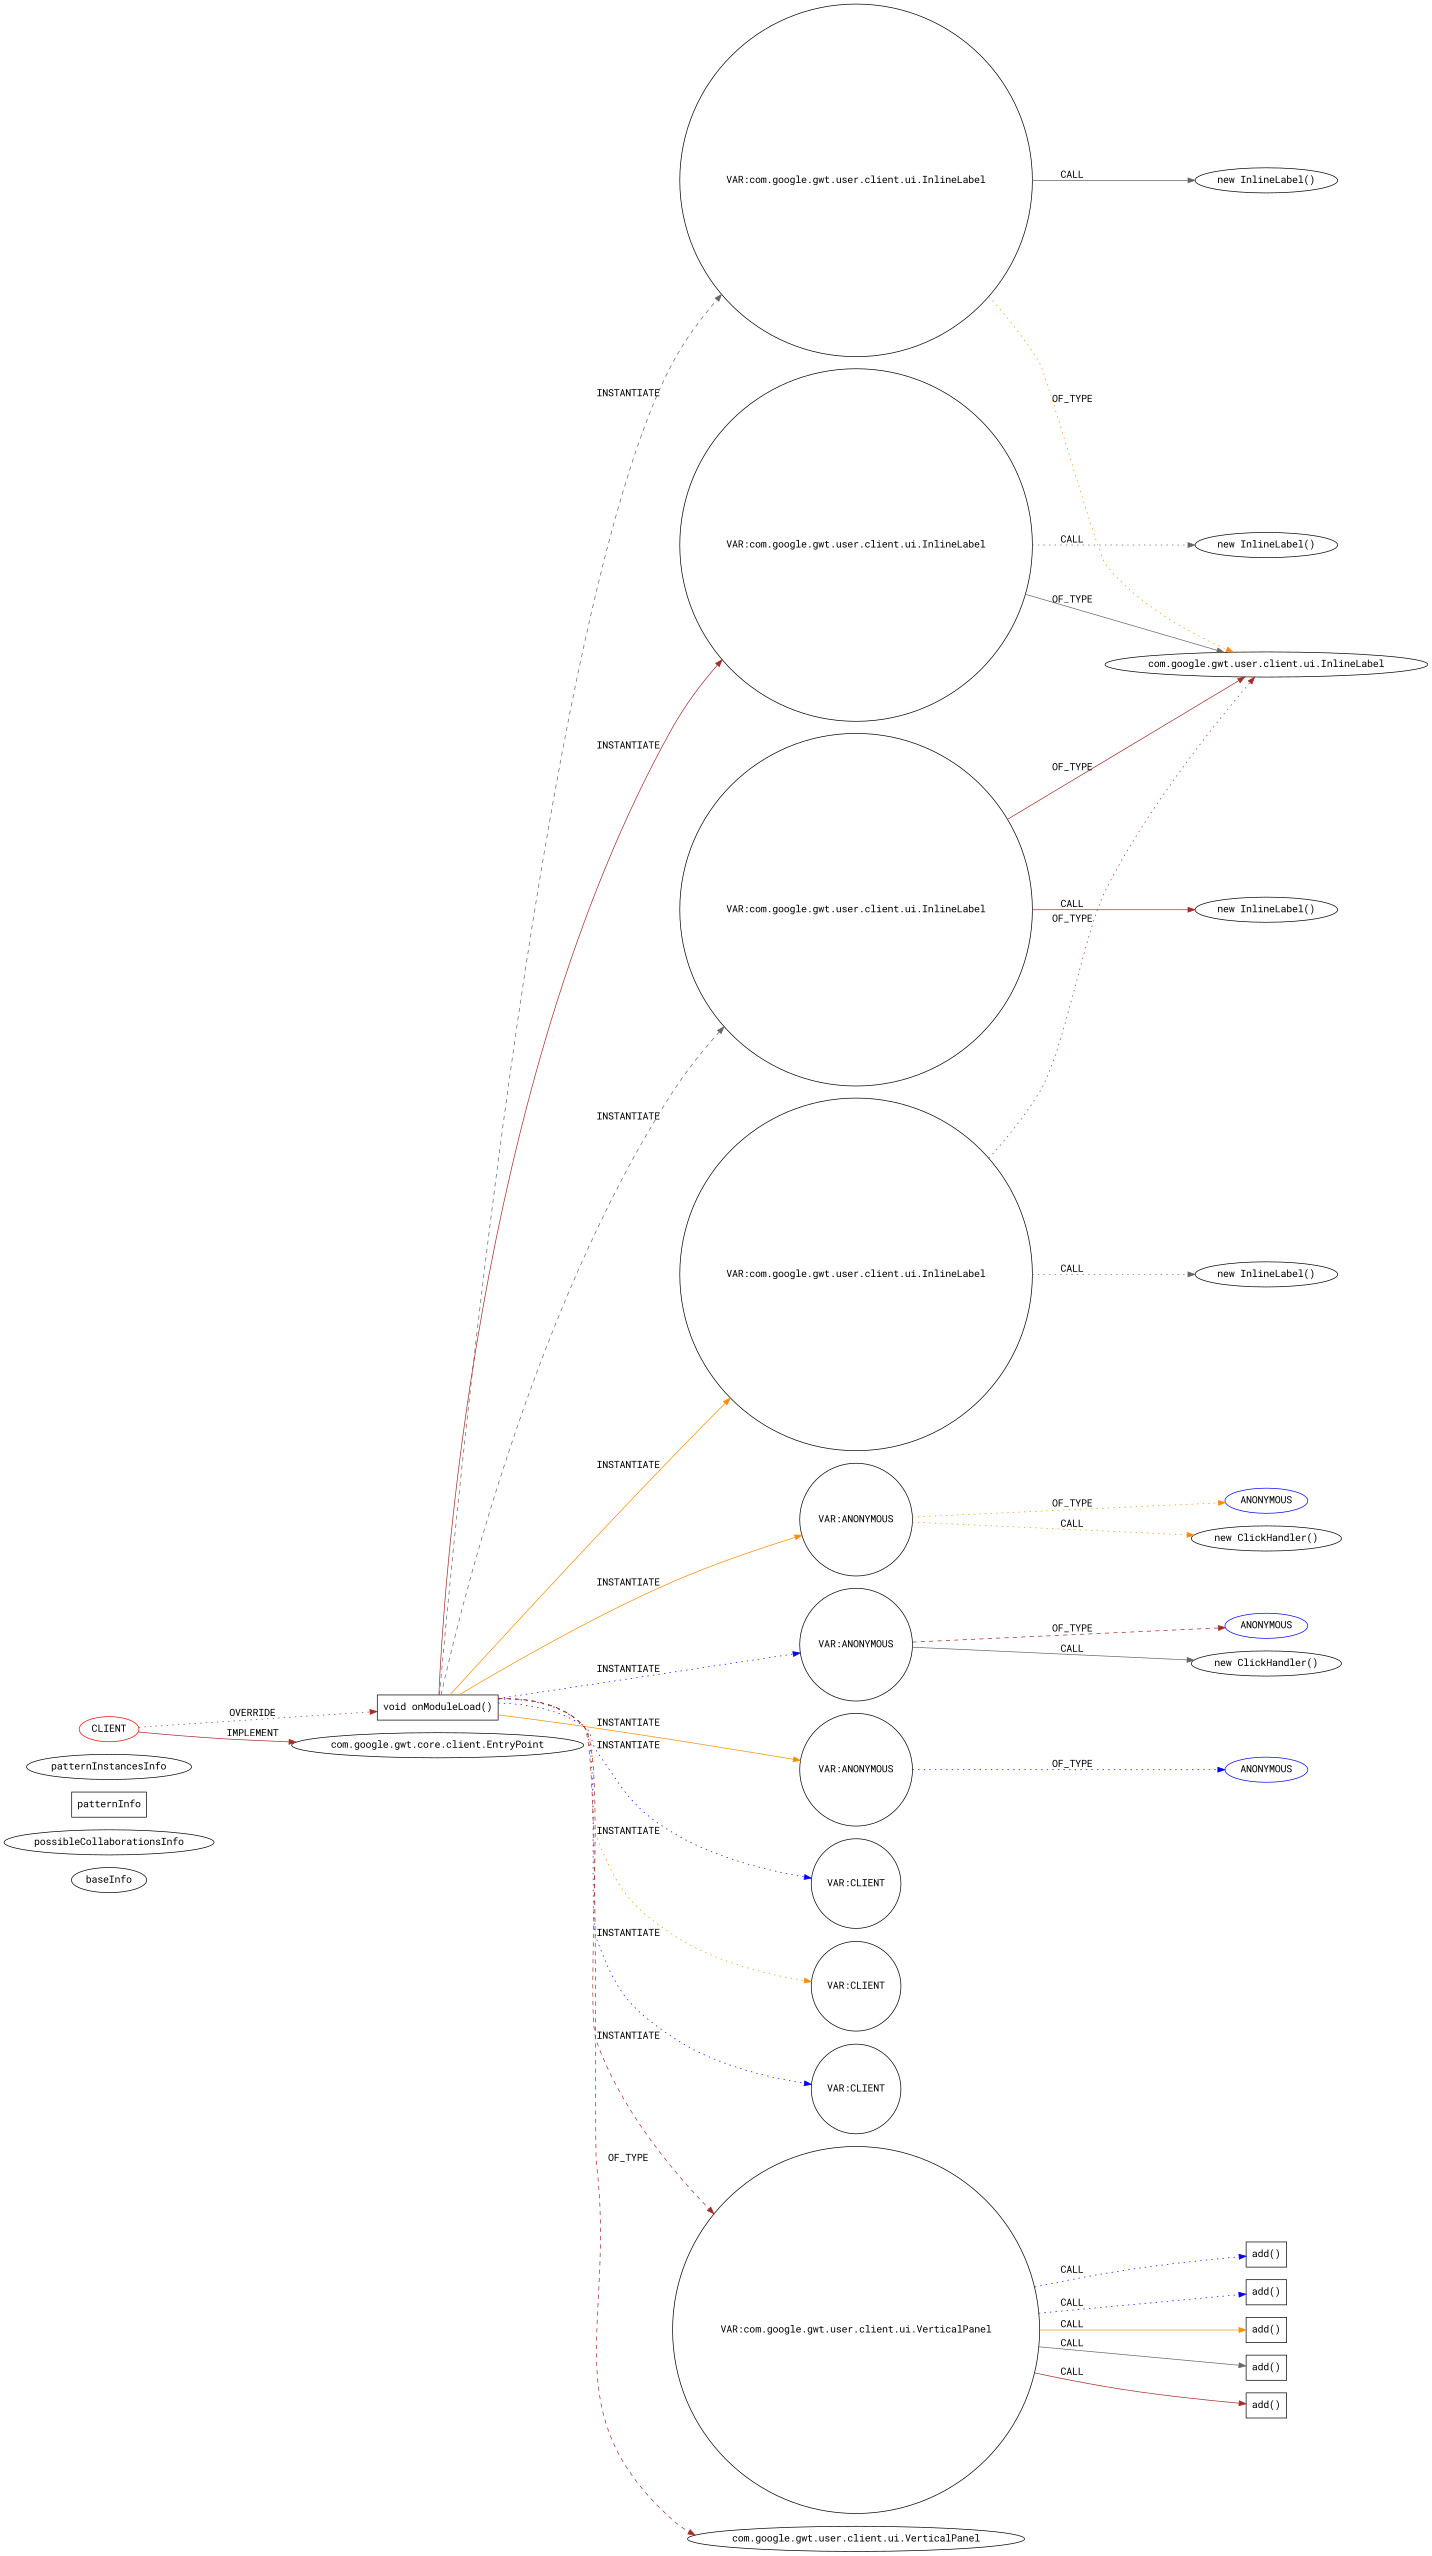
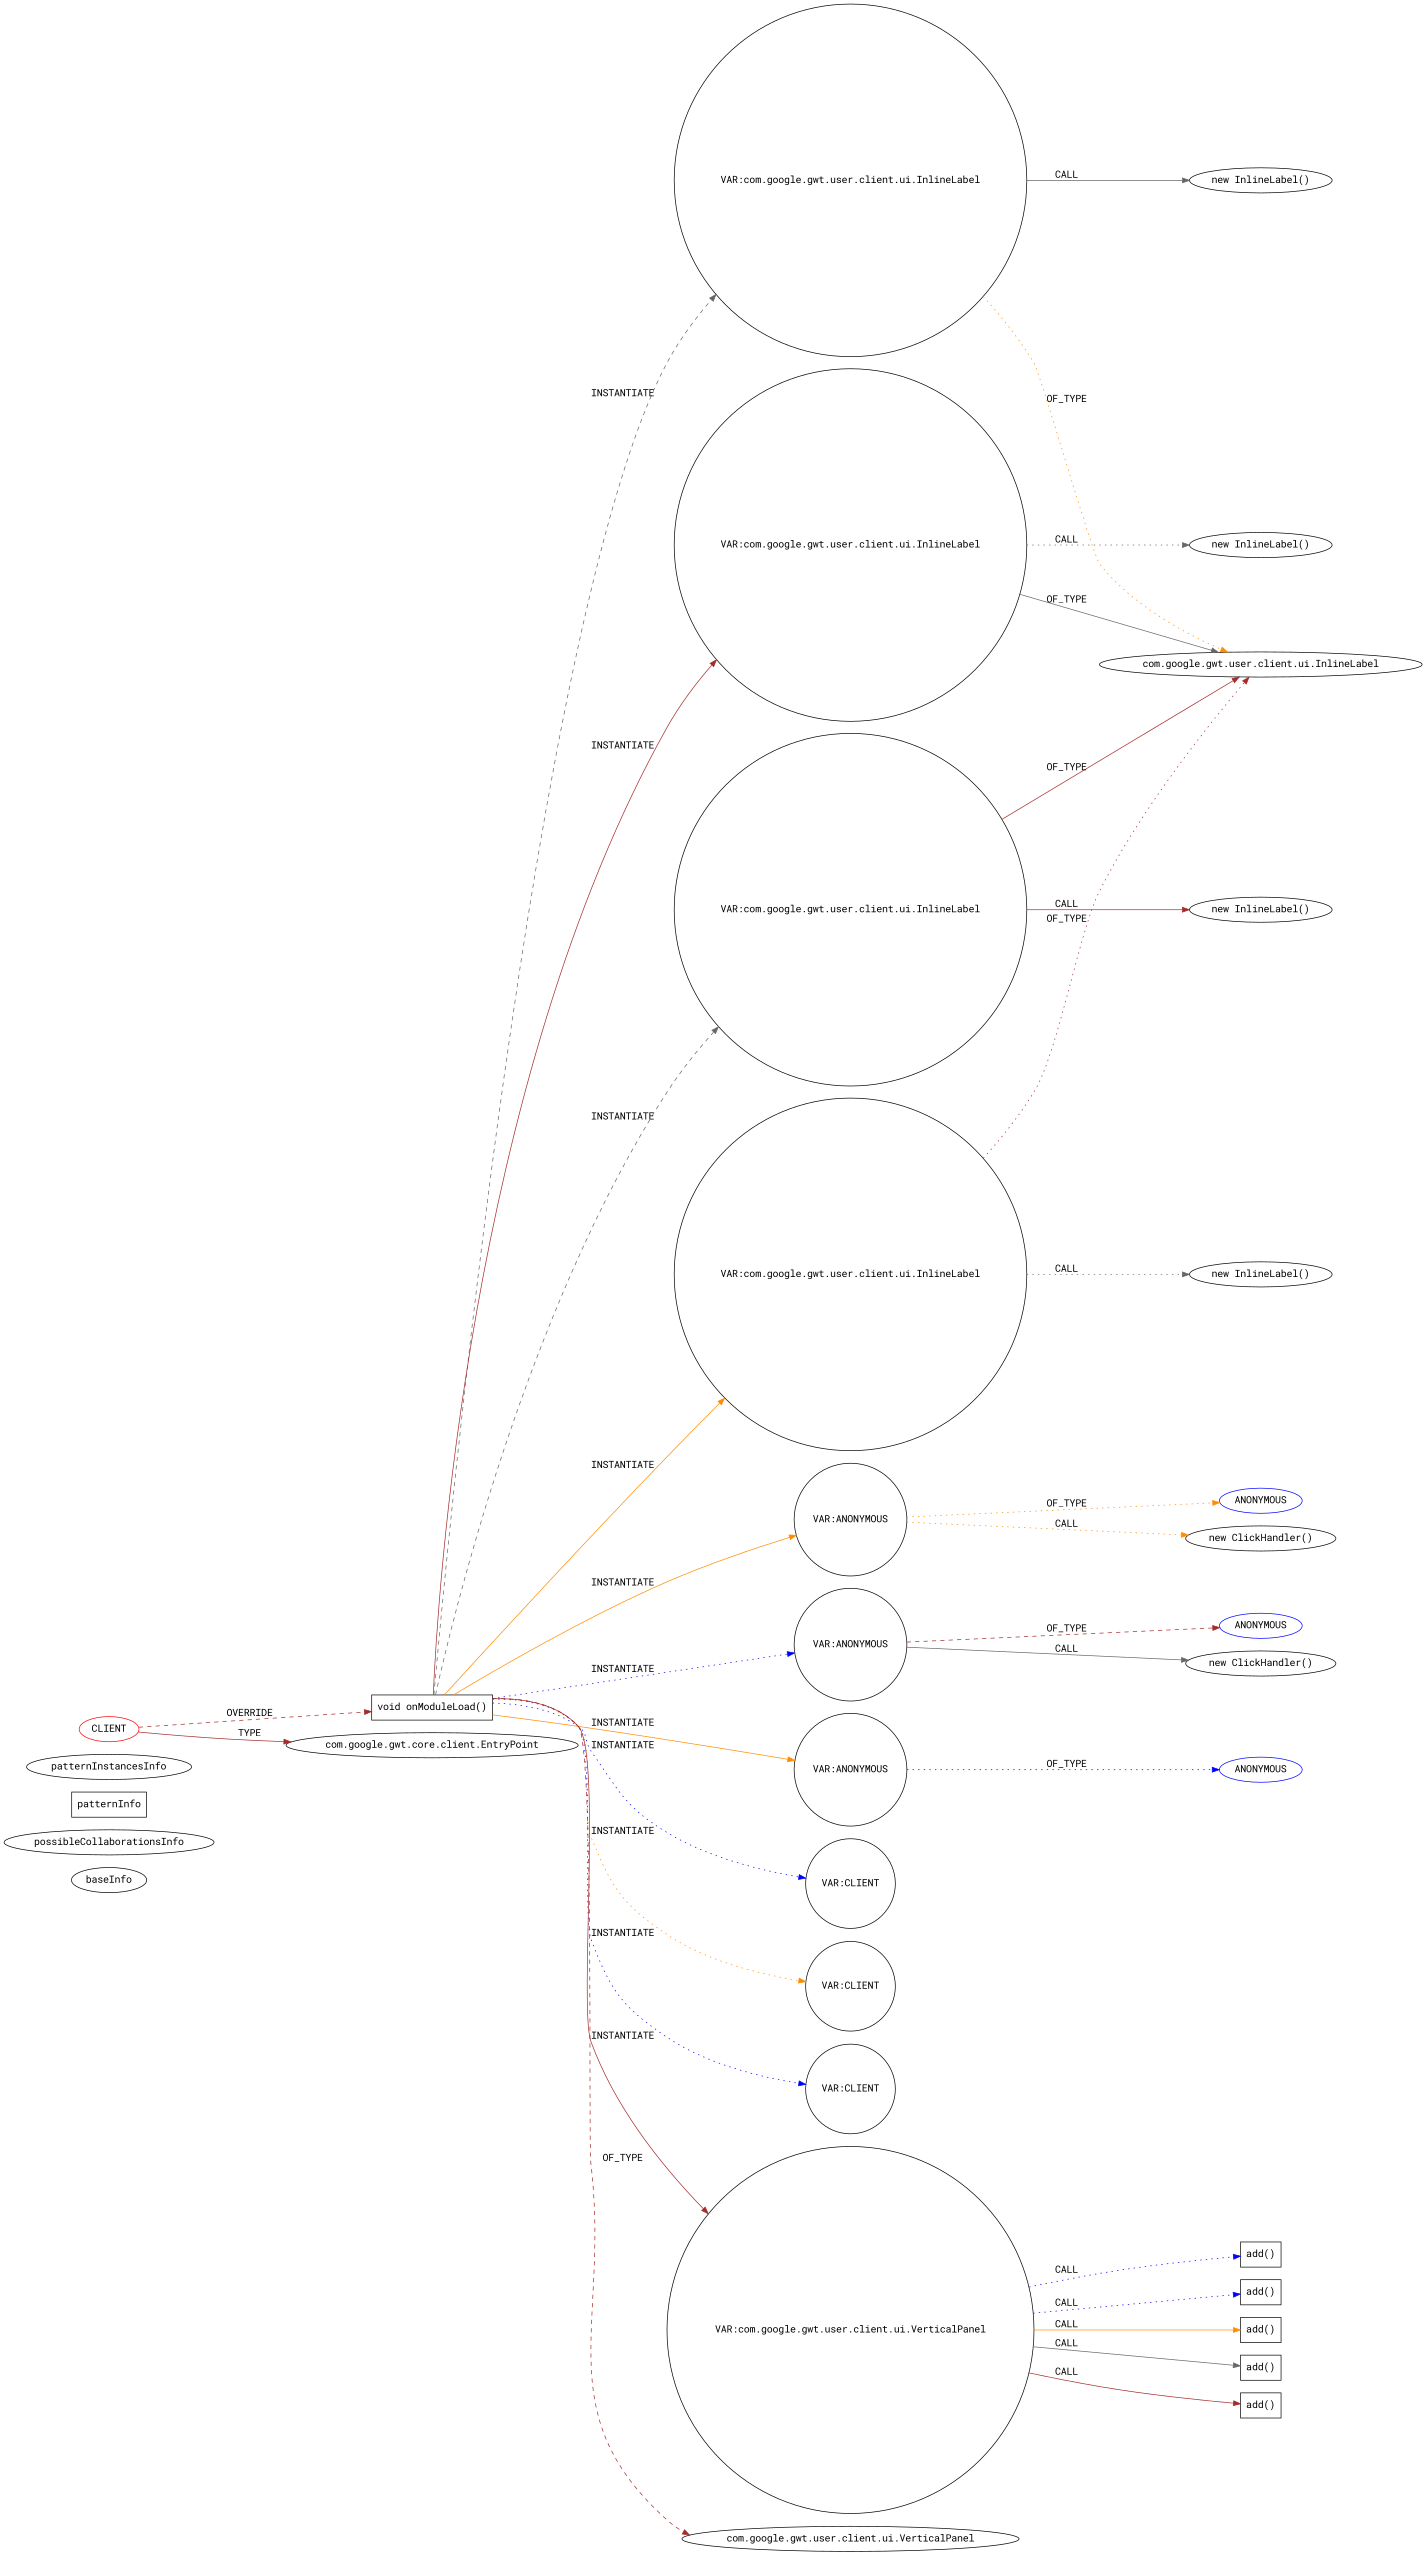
  digraph {
    fontname="Roboto Mono"
    rankdir=LR
    node [fontname="Roboto Mono" isFrameworkType=false vertexType=VARIABLE_EXPRESION]
    edge [color=brown fontname="Roboto Mono" style=solid]
    baseInfo [category=pattern graphId=1088 isAnonymous=false possibleRelation=false isFrameworkType="" vertexType=""]
    possibleCollaborationsInfo [isFrameworkType="" vertexType=""]
    patternInfo [frequency=2.0 patternRootClient=0 shape=box isFrameworkType="" vertexType=""]
    patternInstancesInfo [0="ashtonthomas-gwt-fast-touch-press~/ashtonthomas-gwt-fast-touch-press/gwt-fast-touch-press-master/src/io/ashton/fastpress/client/Gwt_fast_press.java~Gwt_fast_press~744" 1="nakaken0629-mezamashimailgwt~/nakaken0629-mezamashimailgwt/mezamashimailgwt-master/mezamashimailgwt/src/com/appspot/mezamashimailgwt/client/Mezamashimailgwt.java~Mezamashimailgwt~4116" isFrameworkType="" vertexType=""]
    n5 [label="new InlineLabel()" vertexType=CONSTRUCTOR_CALL]
    n6 [label="VAR:com.google.gwt.user.client.ui.InlineLabel" shape=circle]
    n7 [label="com.google.gwt.user.client.ui.InlineLabel" vertexType=FRAMEWORK_CLASS_TYPE]
    n8 [label="VAR:com.google.gwt.user.client.ui.InlineLabel" shape=circle]
    n9 [label="new InlineLabel()" vertexType=CONSTRUCTOR_CALL]
    n10 [label="VAR:com.google.gwt.user.client.ui.InlineLabel" shape=circle]
    n11 [label="new InlineLabel()" vertexType=CONSTRUCTOR_CALL]
    n12 [label="VAR:com.google.gwt.user.client.ui.InlineLabel" shape=circle]
    n13 [label="new InlineLabel()" vertexType=CONSTRUCTOR_CALL]
    n14 [label="void onModuleLoad()" shape=box vertexType=OVERRIDING_METHOD_DECLARATION]
    n15 [label="VAR:ANONYMOUS" shape=circle]
    n16 [label="VAR:ANONYMOUS" shape=circle]
    n17 [label="VAR:ANONYMOUS" shape=circle]
    n18 [label="VAR:CLIENT" shape=circle]
    n19 [label="VAR:CLIENT" shape=circle]
    n20 [label="VAR:CLIENT" shape=circle]
    n21 [label="VAR:com.google.gwt.user.client.ui.VerticalPanel" shape=circle]
    n22 [label="com.google.gwt.user.client.ui.VerticalPanel" vertexType=FRAMEWORK_CLASS_TYPE]
    n23 [color=blue label=ANONYMOUS vertexType=REFERENCE_ANONYMOUS_DECLARATION]
    n24 [label="new ClickHandler()" vertexType=CONSTRUCTOR_CALL]
    n25 [color=blue label=ANONYMOUS vertexType=REFERENCE_ANONYMOUS_DECLARATION]
    n26 [label="new ClickHandler()" vertexType=CONSTRUCTOR_CALL]
    n27 [color=blue label=ANONYMOUS vertexType=REFERENCE_ANONYMOUS_DECLARATION]
    n28 [label="add()" shape=box vertexType=INSIDE_CALL]
    n29 [label="add()" shape=box vertexType=INSIDE_CALL]
    n30 [label="add()" shape=box vertexType=INSIDE_CALL]
    n31 [label="add()" shape=box vertexType=INSIDE_CALL]
    n32 [label="add()" shape=box vertexType=INSIDE_CALL]
    n33 [color=red label=CLIENT vertexType=ROOT_CLIENT_CLASS_DECLARATION]
    n34 [label="com.google.gwt.core.client.EntryPoint" vertexType=FRAMEWORK_INTERFACE_TYPE]
    n6 -> n5 [color=gray40 label=CALL]
    n6 -> n7 [color=darkorange label=OF_TYPE style=dotted]
    n8 -> n7 [color=gray40 label=OF_TYPE]
    n8 -> n9 [color=gray40 label=CALL style=dotted]
    n10 -> n7 [label=OF_TYPE]
    n10 -> n11 [label=CALL]
    n12 -> n7 [label=OF_TYPE style=dotted]
    n12 -> n13 [color=gray40 label=CALL style=dotted]
    n14 -> n6 [color=gray40 label=INSTANTIATE style=dashed]
    n14 -> n8 [label=INSTANTIATE]
    n14 -> n10 [color=gray40 label=INSTANTIATE style=dashed]
    n14 -> n12 [color=darkorange label=INSTANTIATE]
    n14 -> n15 [color=darkorange label=INSTANTIATE]
    n14 -> n16 [color=blue label=INSTANTIATE style=dotted]
    n14 -> n17 [color=darkorange label=INSTANTIATE]
    n14 -> n18 [color=blue label=INSTANTIATE style=dotted]
    n14 -> n19 [color=darkorange label=INSTANTIATE style=dotted]
    n14 -> n20 [color=blue label=INSTANTIATE style=dotted]
-   n14 -> n21 [label=INSTANTIATE style=dashed]
+   n14 -> n21 [label=INSTANTIATE]
    n14 -> n22 [label=OF_TYPE style=dashed]
    n15 -> n23 [color=darkorange label=OF_TYPE style=dotted]
    n15 -> n24 [color=darkorange label=CALL style=dotted]
    n16 -> n25 [label=OF_TYPE style=dashed]
    n16 -> n26 [color=gray40 label=CALL]
    n17 -> n27 [color=blue label=OF_TYPE style=dotted]
    n21 -> n28 [label=CALL]
    n21 -> n29 [color=blue label=CALL style=dotted]
    n21 -> n30 [color=blue label=CALL style=dotted]
    n21 -> n31 [color=darkorange label=CALL]
    n21 -> n32 [color=gray40 label=CALL]
-   n33 -> n14 [label=OVERRIDE style=dotted]
-   n33 -> n34 [label=IMPLEMENT]
+   n33 -> n14 [label=OVERRIDE style=dashed]
+   n33 -> n34 [label=TYPE]
  }
